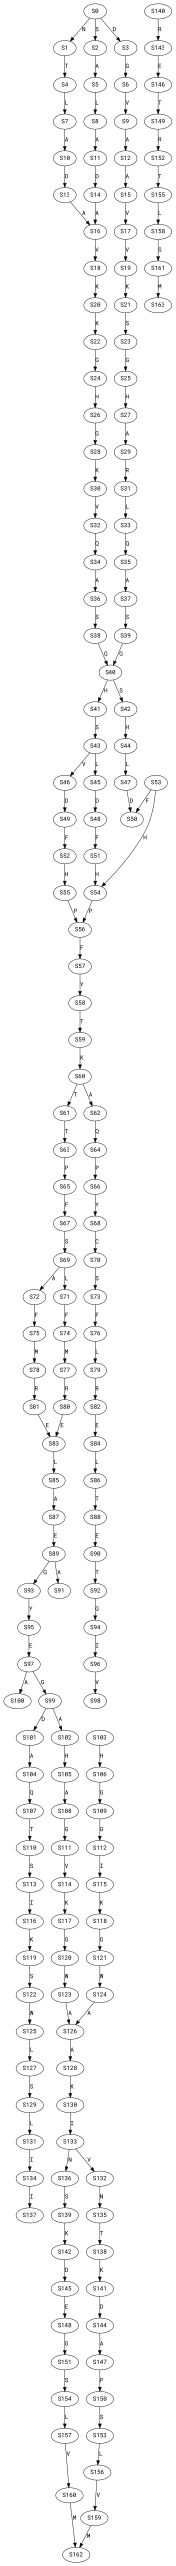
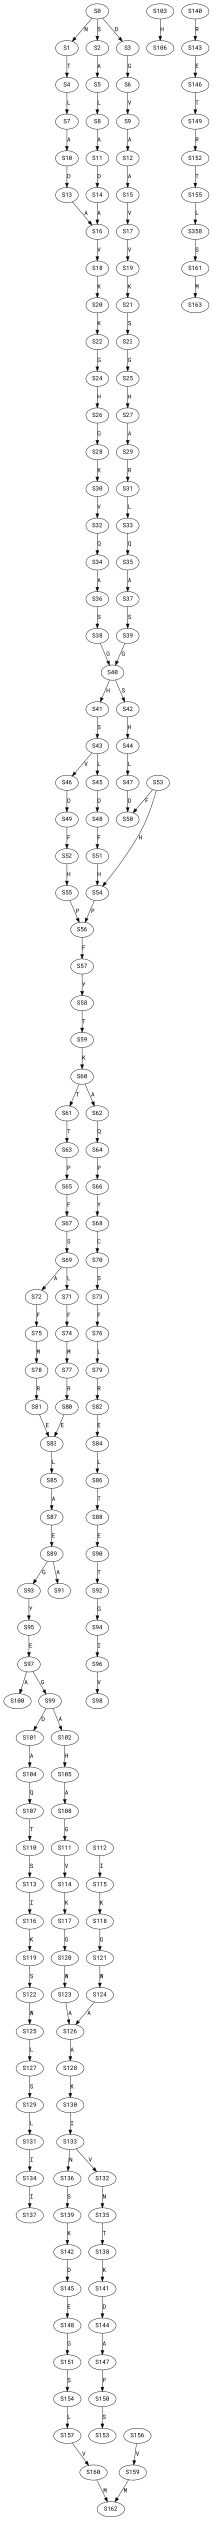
  strict digraph {
    fontname="Roboto Mono"
    node [fontname="Roboto Mono"]
    edge [fontname="Roboto Mono"]
    S0
    S1
    S2
    S3
    S4
    S5
    S6
    S7
    S8
    S9
    S10
    S11
    S12
    S13
    S14
    S15
    S16
    S17
    S18
    S19
    S20
    S21
    S22
    S23
    S24
    S25
    S26
    S27
    S28
    S29
    S30
    S31
    S32
    S33
    S34
    S35
    S36
    S37
    S38
    S39
    S40
    S41
    S42
    S43
    S44
    S45
    S46
    S47
    S48
    S49
    S50
    S51
    S52
    S54
    S55
    S53
    S56
    S57
    S58
    S59
    S60
    S61
    S62
    S63
    S64
    S65
    S66
    S67
    S68
    S69
    S70
    S71
    S72
    S73
    S74
    S75
    S76
    S77
    S78
    S79
    S80
    S81
    S82
    S83
    S84
    S85
    S86
    S87
    S88
    S89
    S90
    S91
    S93
    S92
    S94
    S95
    S96
    S97
    S98
    S99
    S100
    S101
    S102
    S104
    S105
    S103
    S106
    S107
    S108
-   S109
    S110
    S111
    S112
    S113
    S114
    S115
    S116
    S117
    S118
    S119
    S120
    S121
    S122
    S123
    S124
    S125
    S126
    S127
    S128
    S129
    S130
    S131
    S133
    S134
    S132
    S135
    S136
    S137
    S138
    S139
    S141
    S142
    S140
    S143
    S144
    S145
    S146
    S147
    S148
    S149
    S150
    S151
    S152
    S153
    S154
    S155
    S156
    S157
-   S158
+   S158 [label=S358]
    S159
    S160
    S161
    S162
    S163
    S0 -> S1 [label=N]
    S0 -> S2 [label=S]
    S0 -> S3 [label=D]
    S1 -> S4 [label=T]
    S2 -> S5 [label=A]
    S3 -> S6 [label=G]
    S4 -> S7 [label=L]
    S5 -> S8 [label=L]
    S6 -> S9 [label=V]
    S7 -> S10 [label=A]
    S8 -> S11 [label=A]
    S9 -> S12 [label=A]
    S10 -> S13 [label=D]
    S11 -> S14 [label=D]
    S12 -> S15 [label=A]
    S13 -> S16 [label=A]
    S14 -> S16 [label=A]
    S15 -> S17 [label=V]
    S16 -> S18 [label=V]
    S17 -> S19 [label=V]
    S18 -> S20 [label=K]
    S19 -> S21 [label=K]
    S20 -> S22 [label=K]
    S21 -> S23 [label=S]
    S22 -> S24 [label=G]
    S23 -> S25 [label=G]
    S24 -> S26 [label=H]
    S25 -> S27 [label=H]
    S26 -> S28 [label=G]
    S27 -> S29 [label=A]
    S28 -> S30 [label=K]
    S29 -> S31 [label=R]
    S30 -> S32 [label=V]
    S31 -> S33 [label=L]
    S32 -> S34 [label=Q]
    S33 -> S35 [label=Q]
    S34 -> S36 [label=A]
    S35 -> S37 [label=A]
    S36 -> S38 [label=S]
    S37 -> S39 [label=S]
    S38 -> S40 [label=G]
    S39 -> S40 [label=G]
    S40 -> S41 [label=H]
    S40 -> S42 [label=S]
    S41 -> S43 [label=S]
    S42 -> S44 [label=H]
    S43 -> S45 [label=L]
    S43 -> S46 [label=V]
    S44 -> S47 [label=L]
    S45 -> S48 [label=D]
    S46 -> S49 [label=D]
    S47 -> S50 [label=D]
    S48 -> S51 [label=F]
    S49 -> S52 [label=F]
    S51 -> S54 [label=H]
    S52 -> S55 [label=H]
    S54 -> S56 [label=P]
    S55 -> S56 [label=P]
    S53 -> S50 [label=F]
    S53 -> S54 [label=H]
    S56 -> S57 [label=F]
    S57 -> S58 [label=Y]
    S58 -> S59 [label=T]
    S59 -> S60 [label=K]
    S60 -> S61 [label=T]
    S60 -> S62 [label=A]
    S61 -> S63 [label=T]
    S62 -> S64 [label=Q]
    S63 -> S65 [label=P]
    S64 -> S66 [label=P]
    S65 -> S67 [label=F]
    S66 -> S68 [label=Y]
    S67 -> S69 [label=S]
    S68 -> S70 [label=C]
    S69 -> S71 [label=L]
    S69 -> S72 [label=A]
    S70 -> S73 [label=S]
    S71 -> S74 [label=F]
    S72 -> S75 [label=F]
    S73 -> S76 [label=F]
    S74 -> S77 [label=M]
    S75 -> S78 [label=M]
    S76 -> S79 [label=L]
    S77 -> S80 [label=R]
    S78 -> S81 [label=R]
    S79 -> S82 [label=R]
    S80 -> S83 [label=E]
    S81 -> S83 [label=E]
    S82 -> S84 [label=E]
    S83 -> S85 [label=L]
    S84 -> S86 [label=L]
    S85 -> S87 [label=A]
    S86 -> S88 [label=T]
    S87 -> S89 [label=E]
    S88 -> S90 [label=E]
    S89 -> S91 [label=A]
    S89 -> S93 [label=G]
    S90 -> S92 [label=T]
    S93 -> S95 [label=Y]
    S92 -> S94 [label=G]
    S94 -> S96 [label=I]
    S95 -> S97 [label=E]
    S96 -> S98 [label=V]
    S97 -> S99 [label=G]
    S97 -> S100 [label=A]
    S99 -> S101 [label=D]
    S99 -> S102 [label=A]
    S101 -> S104 [label=A]
    S102 -> S105 [label=H]
    S104 -> S107 [label=Q]
    S105 -> S108 [label=A]
    S103 -> S106 [label=H]
-   S106 -> S109 [label=G]
    S107 -> S110 [label=T]
    S108 -> S111 [label=G]
-   S109 -> S112 [label=G]
    S110 -> S113 [label=S]
    S111 -> S114 [label=V]
    S112 -> S115 [label=I]
    S113 -> S116 [label=I]
    S114 -> S117 [label=K]
    S115 -> S118 [label=K]
    S116 -> S119 [label=K]
    S117 -> S120 [label=G]
    S118 -> S121 [label=G]
    S119 -> S122 [label=S]
    S120 -> S123 [label=W]
    S121 -> S124 [label=W]
    S122 -> S125 [label=W]
    S123 -> S126 [label=A]
    S124 -> S126 [label=A]
    S125 -> S127 [label=L]
    S126 -> S128 [label=A]
    S127 -> S129 [label=S]
    S128 -> S130 [label=K]
    S129 -> S131 [label=L]
    S130 -> S133 [label=I]
    S131 -> S134 [label=I]
    S133 -> S132 [label=V]
    S133 -> S136 [label=N]
    S134 -> S137 [label=I]
    S132 -> S135 [label=N]
    S135 -> S138 [label=T]
    S136 -> S139 [label=S]
    S138 -> S141 [label=K]
    S139 -> S142 [label=K]
    S141 -> S144 [label=D]
    S142 -> S145 [label=D]
    S140 -> S143 [label=R]
    S143 -> S146 [label=E]
    S144 -> S147 [label=A]
    S145 -> S148 [label=E]
    S146 -> S149 [label=T]
    S147 -> S150 [label=P]
    S148 -> S151 [label=G]
    S149 -> S152 [label=R]
    S150 -> S153 [label=S]
    S151 -> S154 [label=S]
    S152 -> S155 [label=T]
-   S153 -> S156 [label=L]
    S154 -> S157 [label=L]
    S155 -> S158 [label=L]
    S156 -> S159 [label=V]
    S157 -> S160 [label=V]
    S158 -> S161 [label=S]
    S159 -> S162 [label=M]
    S160 -> S162 [label=M]
    S161 -> S163 [label=M]
  }
